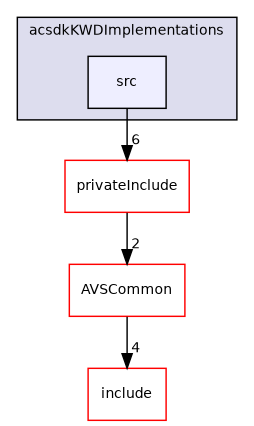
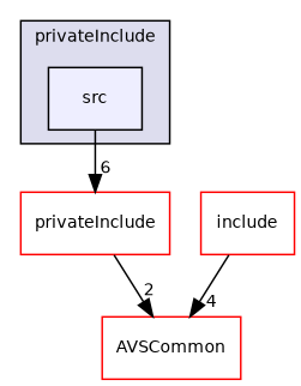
  digraph {
    compound=true
    node [fillcolor=white fontname=Helvetica fontsize=10 shape=box style=filled color=red]
    edge [labeldistance=1.5 labelfontname=Helvetica labelfontsize=10]
    n1 [fillcolor="#eeeeff" label=src pencolor=black color=""]
    n2 [label=privateInclude]
    n3 [label=include]
    n4 [label=AVSCommon]
    subgraph cluster_1 {
      bgcolor="#ddddee"
      fontname=Helvetica
      fontsize=10
-     label=acsdkKWDImplementations
+     label=privateInclude
      pencolor=black
      n1
    }
    n1 -> n2 [headlabel=6]
    n2 -> n4 [headlabel=2]
-   n4 -> n3 [headlabel=4]
+   n3 -> n4 [headlabel=4]
  }
